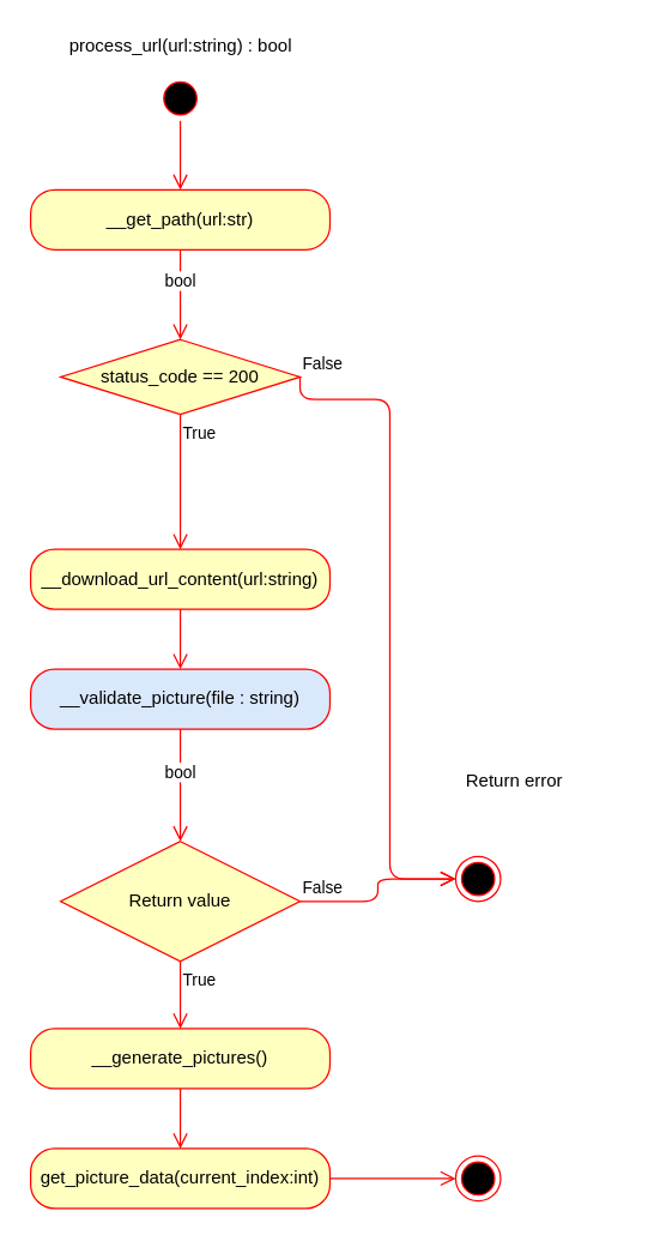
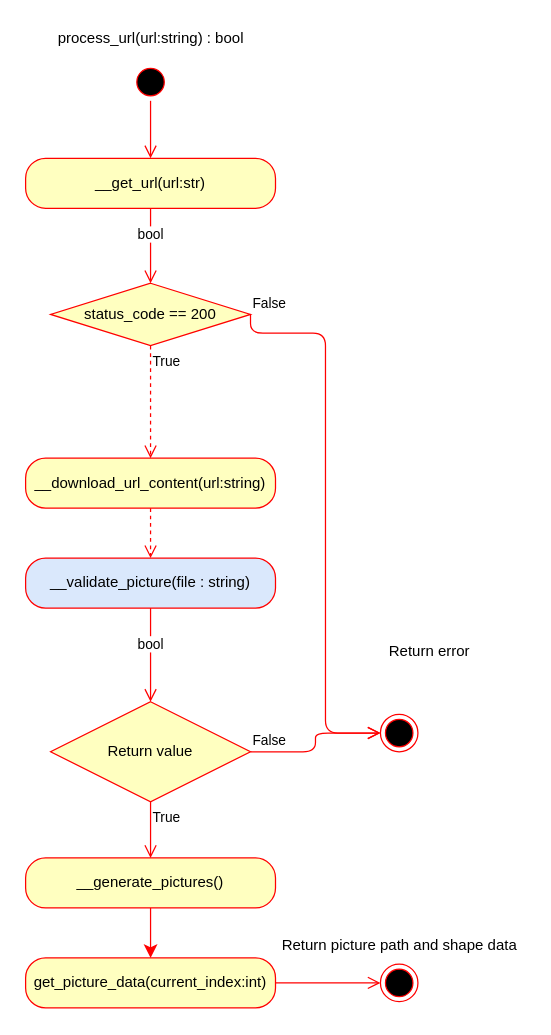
  <mxCell id="0" />
  <mxCell id="1" parent="0" />
  <mxCell id="2" value="" style="ellipse;html=1;shape=startState;fillColor=#000000;strokeColor=#ff0000;" parent="1" vertex="1"><mxGeometry x="105" y="50" width="30" height="30" as="geometry" /></mxCell>
  <mxCell id="3" value="" style="edgeStyle=orthogonalEdgeStyle;html=1;verticalAlign=bottom;endArrow=open;endSize=8;strokeColor=#ff0000;entryX=0.5;entryY=0;entryDx=0;entryDy=0;" parent="1" source="2" target="4" edge="1"><mxGeometry relative="1" as="geometry"><mxPoint x="115" y="126" as="targetPoint" /></mxGeometry></mxCell>
- <mxCell id="4" value="&lt;span style=&quot;text-align: left&quot;&gt;__get_path(url:str)&lt;/span&gt;" style="rounded=1;whiteSpace=wrap;html=1;arcSize=40;fontColor=#000000;fillColor=#ffffc0;strokeColor=#ff0000;" parent="1" vertex="1"><mxGeometry x="20" y="126" width="200" height="40" as="geometry" /></mxCell>
+ <mxCell id="4" value="&lt;span style=&quot;text-align: left&quot;&gt;__get_url(url:str)&lt;/span&gt;" style="rounded=1;whiteSpace=wrap;html=1;arcSize=40;fontColor=#000000;fillColor=#ffffc0;strokeColor=#ff0000;" parent="1" vertex="1"><mxGeometry x="20" y="126" width="200" height="40" as="geometry" /></mxCell>
  <mxCell id="5" value="bool" style="edgeStyle=orthogonalEdgeStyle;html=1;verticalAlign=bottom;endArrow=open;endSize=8;strokeColor=#ff0000;entryX=0.5;entryY=0;entryDx=0;entryDy=0;" parent="1" source="4" target="7" edge="1"><mxGeometry relative="1" as="geometry"><mxPoint x="120" y="226" as="targetPoint" /></mxGeometry></mxCell>
  <mxCell id="6" value="process_url(url:string) : bool" style="text;html=1;align=center;verticalAlign=middle;resizable=0;points=[];autosize=1;strokeColor=none;fillColor=none;" parent="1" vertex="1"><mxGeometry x="40" y="20" width="160" height="20" as="geometry" /></mxCell>
  <mxCell id="7" value="status_code == 200" style="rhombus;whiteSpace=wrap;html=1;fillColor=#ffffc0;strokeColor=#ff0000;" parent="1" vertex="1"><mxGeometry x="40" y="226" width="160" height="50" as="geometry" /></mxCell>
- <mxCell id="8" value="True" style="edgeStyle=orthogonalEdgeStyle;html=1;align=left;verticalAlign=top;endArrow=open;endSize=8;strokeColor=#ff0000;entryX=0.5;entryY=0;entryDx=0;entryDy=0;" parent="1" source="7" target="10" edge="1"><mxGeometry x="-1" relative="1" as="geometry"><mxPoint x="120" y="386" as="targetPoint" /></mxGeometry></mxCell>
+ <mxCell id="8" value="True" style="edgeStyle=orthogonalEdgeStyle;html=1;align=left;verticalAlign=top;endArrow=open;endSize=8;strokeColor=#ff0000;entryX=0.5;entryY=0;entryDx=0;entryDy=0;dashed=1;" parent="1" source="7" target="10" edge="1"><mxGeometry x="-1" relative="1" as="geometry"><mxPoint x="120" y="386" as="targetPoint" /></mxGeometry></mxCell>
  <mxCell id="9" value="" style="ellipse;html=1;shape=endState;fillColor=#000000;strokeColor=#ff0000;" parent="1" vertex="1"><mxGeometry x="304" y="571" width="30" height="30" as="geometry" /></mxCell>
  <mxCell id="10" value="&lt;span style=&quot;text-align: left&quot;&gt;__download_url_content(url:string)&lt;/span&gt;" style="rounded=1;whiteSpace=wrap;html=1;arcSize=40;fontColor=#000000;fillColor=#ffffc0;strokeColor=#ff0000;" parent="1" vertex="1"><mxGeometry x="20" y="366" width="200" height="40" as="geometry" /></mxCell>
  <mxCell id="11" value="Return error" style="text;html=1;align=center;verticalAlign=middle;resizable=0;points=[];autosize=1;strokeColor=none;fillColor=none;" parent="1" vertex="1"><mxGeometry x="303" y="511" width="80" height="20" as="geometry" /></mxCell>
  <mxCell id="12" value="&lt;span style=&quot;text-align: left&quot;&gt;__validate_picture(file : string)&lt;/span&gt;" style="rounded=1;whiteSpace=wrap;html=1;arcSize=40;fontColor=#000000;fillColor=#dae8fc;strokeColor=#ff0000;" parent="1" vertex="1"><mxGeometry x="20" y="446" width="200" height="40" as="geometry" /></mxCell>
  <mxCell id="13" value="Return value" style="rhombus;whiteSpace=wrap;html=1;fillColor=#ffffc0;strokeColor=#ff0000;" parent="1" vertex="1"><mxGeometry x="40" y="561" width="160" height="80" as="geometry" /></mxCell>
  <mxCell id="14" value="False" style="edgeStyle=orthogonalEdgeStyle;html=1;align=left;verticalAlign=bottom;endArrow=open;endSize=8;strokeColor=#ff0000;entryX=0;entryY=0.5;entryDx=0;entryDy=0;" parent="1" source="13" target="9" edge="1"><mxGeometry x="-1" relative="1" as="geometry"><mxPoint x="300" y="586" as="targetPoint" /><mxPoint x="210" y="276" as="sourcePoint" /></mxGeometry></mxCell>
  <mxCell id="15" value="bool" style="edgeStyle=orthogonalEdgeStyle;html=1;verticalAlign=bottom;endArrow=open;endSize=8;strokeColor=#ff0000;entryX=0.5;entryY=0;entryDx=0;entryDy=0;" parent="1" source="12" target="13" edge="1"><mxGeometry relative="1" as="geometry"><mxPoint x="164" y="316" as="targetPoint" /><mxPoint x="120" y="486" as="sourcePoint" /></mxGeometry></mxCell>
  <mxCell id="16" value="True" style="edgeStyle=orthogonalEdgeStyle;html=1;align=left;verticalAlign=top;endArrow=open;endSize=8;strokeColor=#ff0000;exitX=0.5;exitY=1;exitDx=0;exitDy=0;" parent="1" source="13" edge="1"><mxGeometry x="-1" relative="1" as="geometry"><mxPoint x="120" y="686" as="targetPoint" /><mxPoint x="130" y="396" as="sourcePoint" /><Array as="points"><mxPoint x="120" y="676" /><mxPoint x="120" y="676" /></Array></mxGeometry></mxCell>
  <mxCell id="17" value="&lt;span style=&quot;text-align: left&quot;&gt;__generate_pictures()&lt;/span&gt;" style="rounded=1;whiteSpace=wrap;html=1;arcSize=40;fontColor=#000000;fillColor=#ffffc0;strokeColor=#ff0000;" parent="1" vertex="1"><mxGeometry x="20" y="686" width="200" height="40" as="geometry" /></mxCell>
  <mxCell id="18" value="" style="ellipse;html=1;shape=endState;fillColor=#000000;strokeColor=#ff0000;" parent="1" vertex="1"><mxGeometry x="304" y="771" width="30" height="30" as="geometry" /></mxCell>
  <mxCell id="19" value="False" style="edgeStyle=orthogonalEdgeStyle;html=1;align=left;verticalAlign=bottom;endArrow=open;endSize=8;strokeColor=#ff0000;exitX=1;exitY=0.5;exitDx=0;exitDy=0;entryX=0;entryY=0.5;entryDx=0;entryDy=0;" parent="1" source="7" target="9" edge="1"><mxGeometry x="-1" relative="1" as="geometry"><mxPoint x="480.07" y="616.03" as="targetPoint" /><mxPoint x="380.001" y="375.996" as="sourcePoint" /><Array as="points"><mxPoint x="260" y="266" /><mxPoint x="260" y="586" /></Array></mxGeometry></mxCell>
+ <mxCell id="20" value="Return picture path and shape data" style="text;html=1;align=center;verticalAlign=middle;resizable=0;points=[];autosize=1;strokeColor=none;fillColor=none;" parent="1" vertex="1"><mxGeometry x="219" y="746" width="200" height="20" as="geometry" /></mxCell>
  <mxCell id="21" value="&lt;span style=&quot;text-align: left&quot;&gt;get_picture_data(current_index:int)&lt;/span&gt;" style="rounded=1;whiteSpace=wrap;html=1;arcSize=40;fontColor=#000000;fillColor=#ffffc0;strokeColor=#ff0000;" vertex="1" parent="1"><mxGeometry x="20" y="766" width="200" height="40" as="geometry" /></mxCell>
- <mxCell id="22" value="" style="edgeStyle=orthogonalEdgeStyle;html=1;verticalAlign=bottom;endArrow=open;endSize=8;strokeColor=#ff0000;entryX=0.5;entryY=0;entryDx=0;entryDy=0;exitX=0.5;exitY=1;exitDx=0;exitDy=0;" edge="1" parent="1" source="10" target="12"><mxGeometry relative="1" as="geometry"><mxPoint x="282" y="501" as="targetPoint" /><mxPoint x="282" y="455" as="sourcePoint" /></mxGeometry></mxCell>
- <mxCell id="23" value="" style="edgeStyle=orthogonalEdgeStyle;html=1;verticalAlign=bottom;endArrow=open;endSize=8;strokeColor=#ff0000;entryX=0.5;entryY=0;entryDx=0;entryDy=0;exitX=0.5;exitY=1;exitDx=0;exitDy=0;" edge="1" parent="1" source="17" target="21"><mxGeometry relative="1" as="geometry"><mxPoint x="161" y="456" as="targetPoint" /><mxPoint x="161" y="416" as="sourcePoint" /></mxGeometry></mxCell>
+ <mxCell id="22" value="" style="edgeStyle=orthogonalEdgeStyle;html=1;verticalAlign=bottom;endArrow=open;endSize=8;strokeColor=#ff0000;entryX=0.5;entryY=0;entryDx=0;entryDy=0;exitX=0.5;exitY=1;exitDx=0;exitDy=0;dashed=1;" edge="1" parent="1" source="10" target="12"><mxGeometry relative="1" as="geometry"><mxPoint x="282" y="501" as="targetPoint" /><mxPoint x="282" y="455" as="sourcePoint" /></mxGeometry></mxCell>
+ <mxCell id="23" value="" style="edgeStyle=orthogonalEdgeStyle;html=1;verticalAlign=bottom;endArrow=classic;endSize=8;strokeColor=#ff0000;entryX=0.5;entryY=0;entryDx=0;entryDy=0;exitX=0.5;exitY=1;exitDx=0;exitDy=0;" edge="1" parent="1" source="17" target="21"><mxGeometry relative="1" as="geometry"><mxPoint x="161" y="456" as="targetPoint" /><mxPoint x="161" y="416" as="sourcePoint" /></mxGeometry></mxCell>
  <mxCell id="24" value="" style="edgeStyle=orthogonalEdgeStyle;html=1;verticalAlign=bottom;endArrow=open;endSize=8;strokeColor=#ff0000;entryX=0;entryY=0.5;entryDx=0;entryDy=0;exitX=1;exitY=0.5;exitDx=0;exitDy=0;" edge="1" parent="1" source="21" target="18"><mxGeometry relative="1" as="geometry"><mxPoint x="130" y="776" as="targetPoint" /><mxPoint x="130" y="736" as="sourcePoint" /></mxGeometry></mxCell>
